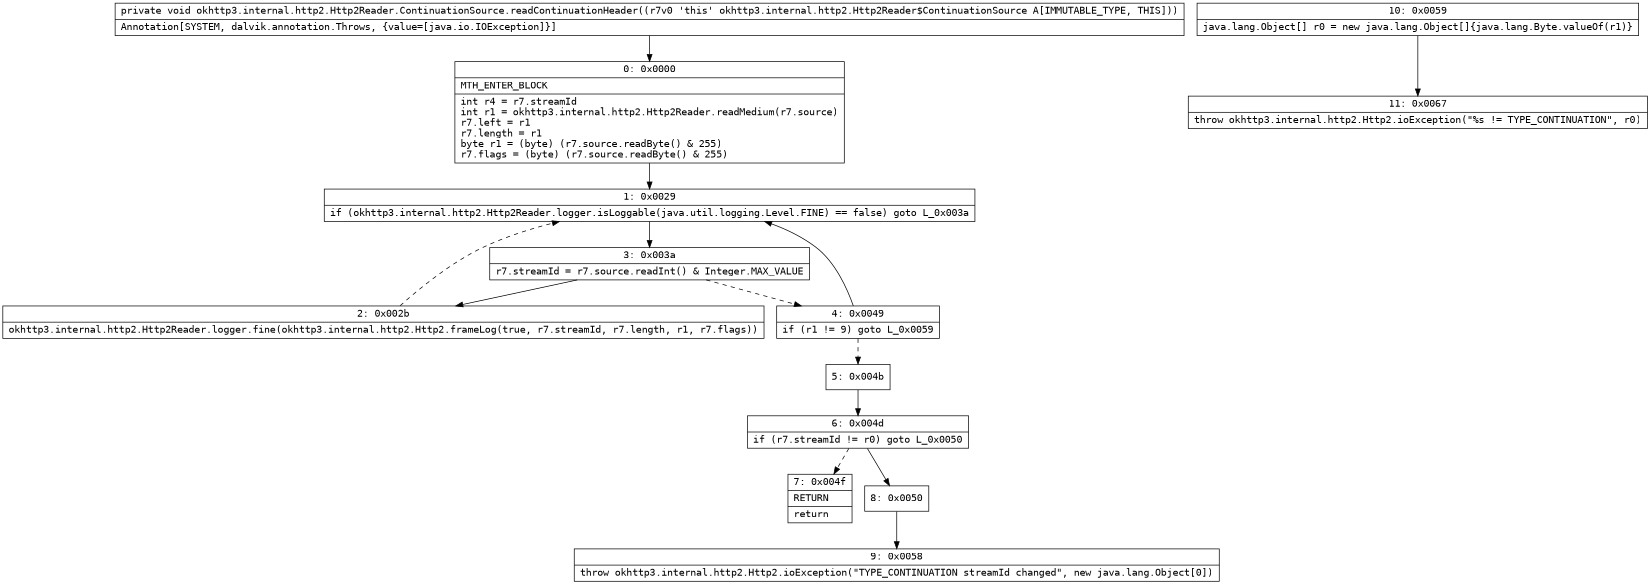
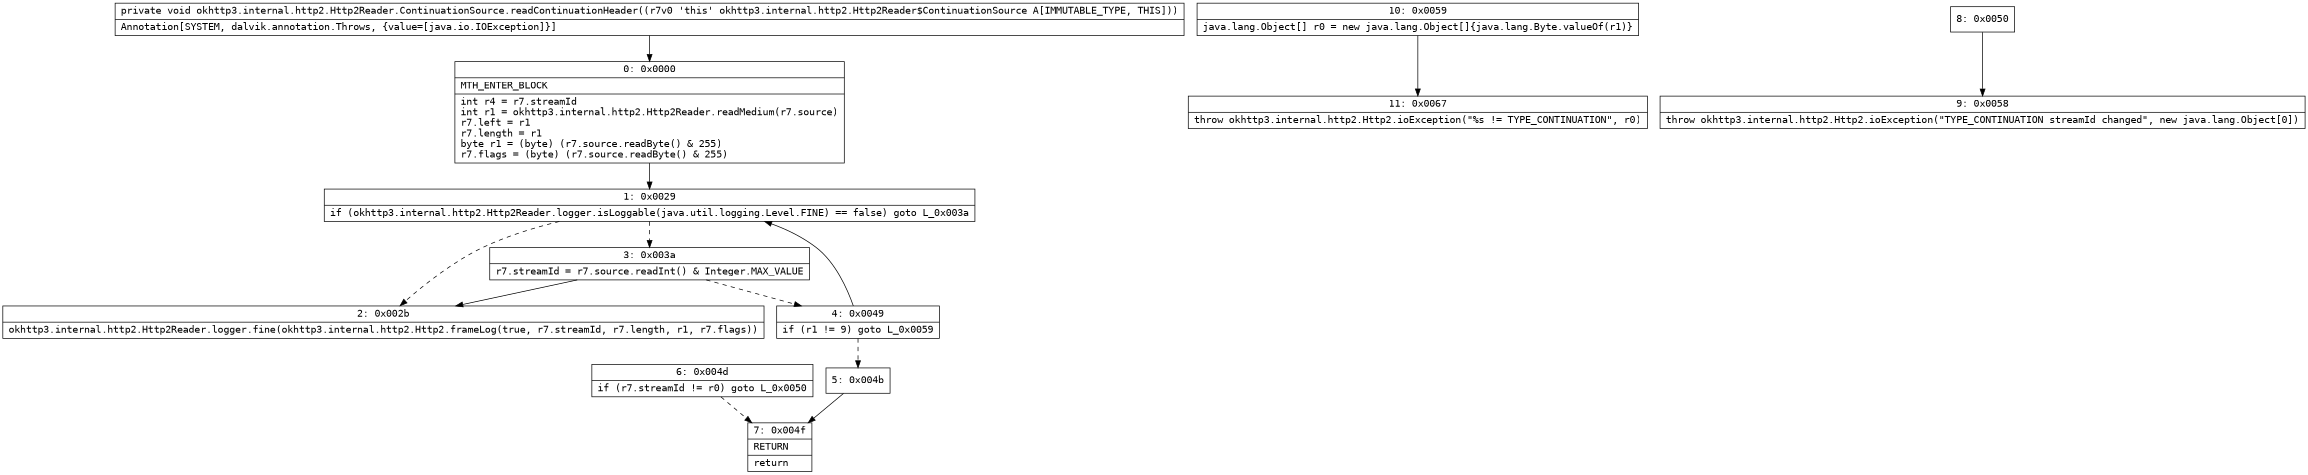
  digraph {
    fontname="DejaVu Sans Mono"
    node [fontname="DejaVu Sans Mono" shape=record]
    edge [fontname="DejaVu Sans Mono"]
    n1 [label="{0\:\ 0x0000|MTH_ENTER_BLOCK\l|int r4 = r7.streamId\lint r1 = okhttp3.internal.http2.Http2Reader.readMedium(r7.source)\lr7.left = r1\lr7.length = r1\lbyte r1 = (byte) (r7.source.readByte() & 255)\lr7.flags = (byte) (r7.source.readByte() & 255)\l}"]
    n2 [label="{1\:\ 0x0029|if (okhttp3.internal.http2.Http2Reader.logger.isLoggable(java.util.logging.Level.FINE) == false) goto L_0x003a\l}"]
    n3 [label="{2\:\ 0x002b|okhttp3.internal.http2.Http2Reader.logger.fine(okhttp3.internal.http2.Http2.frameLog(true, r7.streamId, r7.length, r1, r7.flags))\l}"]
    n4 [label="{3\:\ 0x003a|r7.streamId = r7.source.readInt() & Integer.MAX_VALUE\l}"]
    n5 [label="{4\:\ 0x0049|if (r1 != 9) goto L_0x0059\l}"]
    n6 [label="{5\:\ 0x004b}"]
    n7 [label="{6\:\ 0x004d|if (r7.streamId != r0) goto L_0x0050\l}"]
    n8 [label="{10\:\ 0x0059|java.lang.Object[] r0 = new java.lang.Object[]\{java.lang.Byte.valueOf(r1)\}\l}"]
    n9 [label="{11\:\ 0x0067|throw okhttp3.internal.http2.Http2.ioException(\"%s != TYPE_CONTINUATION\", r0)\l}"]
    n10 [label="{7\:\ 0x004f|RETURN\l|return\l}"]
    n11 [label="{8\:\ 0x0050}"]
    n12 [label="{9\:\ 0x0058|throw okhttp3.internal.http2.Http2.ioException(\"TYPE_CONTINUATION streamId changed\", new java.lang.Object[0])\l}"]
    n13 [label="{private void okhttp3.internal.http2.Http2Reader.ContinuationSource.readContinuationHeader((r7v0 'this' okhttp3.internal.http2.Http2Reader$ContinuationSource A[IMMUTABLE_TYPE, THIS]))  | Annotation[SYSTEM, dalvik.annotation.Throws, \{value=[java.io.IOException]\}]\l}"]
    n1 -> n2
-   n3 -> n2 [style=dashed]
-   n2 -> n4
+   n2 -> n3 [style=dashed]
+   n2 -> n4 [style=dashed]
    n4 -> n3
    n4 -> n5 [style=dashed]
    n5 -> n2
    n5 -> n6 [style=dashed]
-   n6 -> n7
+   n6 -> n10
    n7 -> n10 [style=dashed]
-   n7 -> n11
    n8 -> n9
    n11 -> n12
    n13 -> n1
  }
